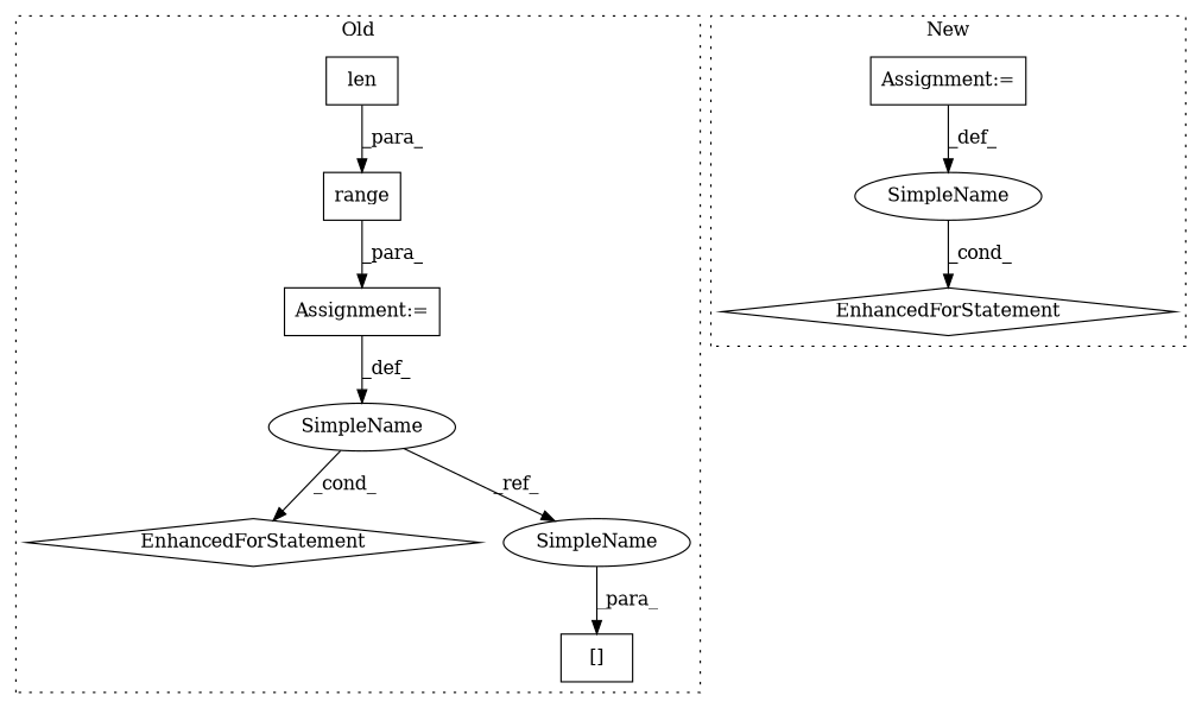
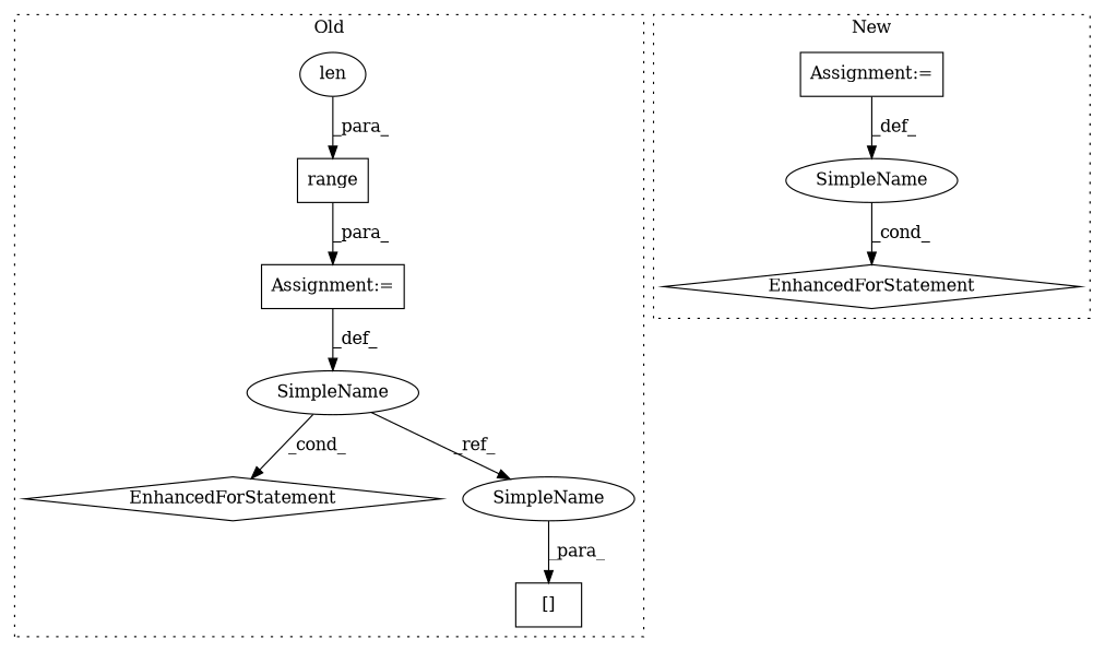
  digraph {
    node [a=42 l="53,2" s="13079,13156" shape=box]
    n1 [a=32 l="6,1" label=range s="13140,13155"]
    n2 [a=7 label="Assignment:="]
    n3 [a=70 label=EnhancedForStatement shape=diamond]
    n4 [a=2 l="5,1" label="[]" s="13209,13215"]
    n5 [l=1 label=SimpleName s=13136 shape=ellipse]
-   n6 [a=32 l="4,1" label=len s="13146,13154"]
+   n6 [a=32 l="4,1" label=len s="13146,13154" shape=ellipse]
    n7 [l=1 label=SimpleName s=13214 shape=ellipse]
    n8 [a=7 l="67,2" label="Assignment:=" s="12646,12729"]
    n9 [a=70 l="67,2" label=EnhancedForStatement s="12646,12729" shape=diamond]
    n10 [l=5 label=SimpleName s=12717 shape=ellipse]
    subgraph cluster_1 {
      label=Old
      style=dotted
      n1
      n2
      n3
      n4
      n5
      n6
      n7
    }
    subgraph cluster_2 {
      label=New
      style=dotted
      n8
      n9
      n10
    }
    n1 -> n2 [label=_para_]
    n2 -> n5 [label=_def_]
    n5 -> n3 [label=_cond_]
    n5 -> n7 [label=_ref_]
    n6 -> n1 [label=_para_]
    n7 -> n4 [label=_para_]
    n8 -> n10 [label=_def_]
    n10 -> n9 [label=_cond_]
  }
